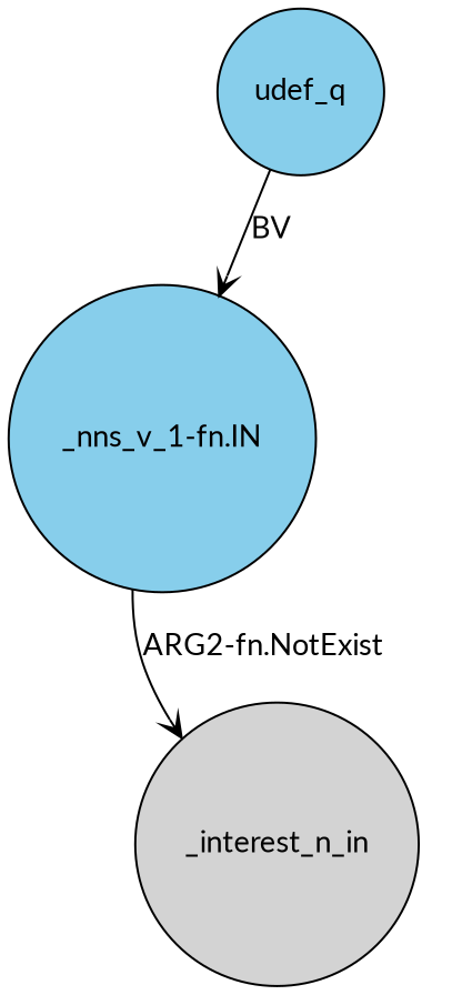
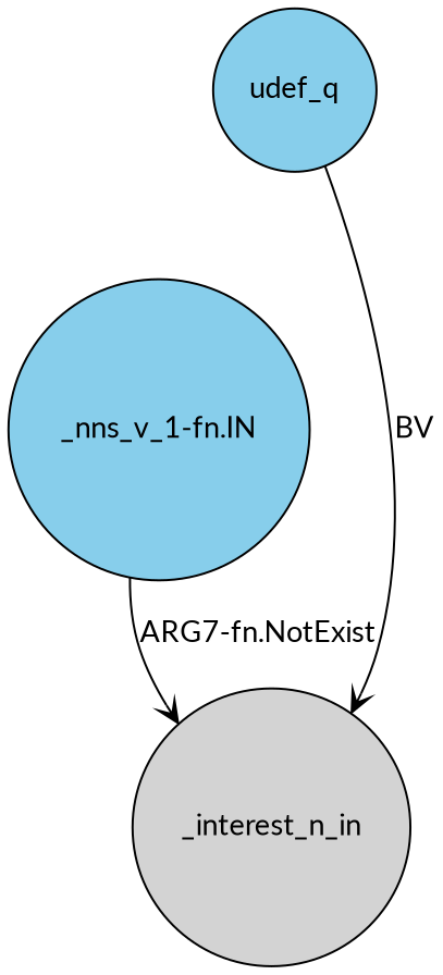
  digraph {
    fontname=Lato
    node [fillcolor=skyblue fontname=Lato shape=circle style=filled]
    edge [arrowhead=vee fontname=Lato]
    n1 [label="_nns_v_1-fn.IN"]
    _interest_n_in [fillcolor=lightgrey]
    udef_q
-   n1 -> _interest_n_in [label="ARG2-fn.NotExist"]
-   udef_q -> n1 [label=BV]
+   n1 -> _interest_n_in [label="ARG7-fn.NotExist"]
+   udef_q -> _interest_n_in [label=BV]
  }
